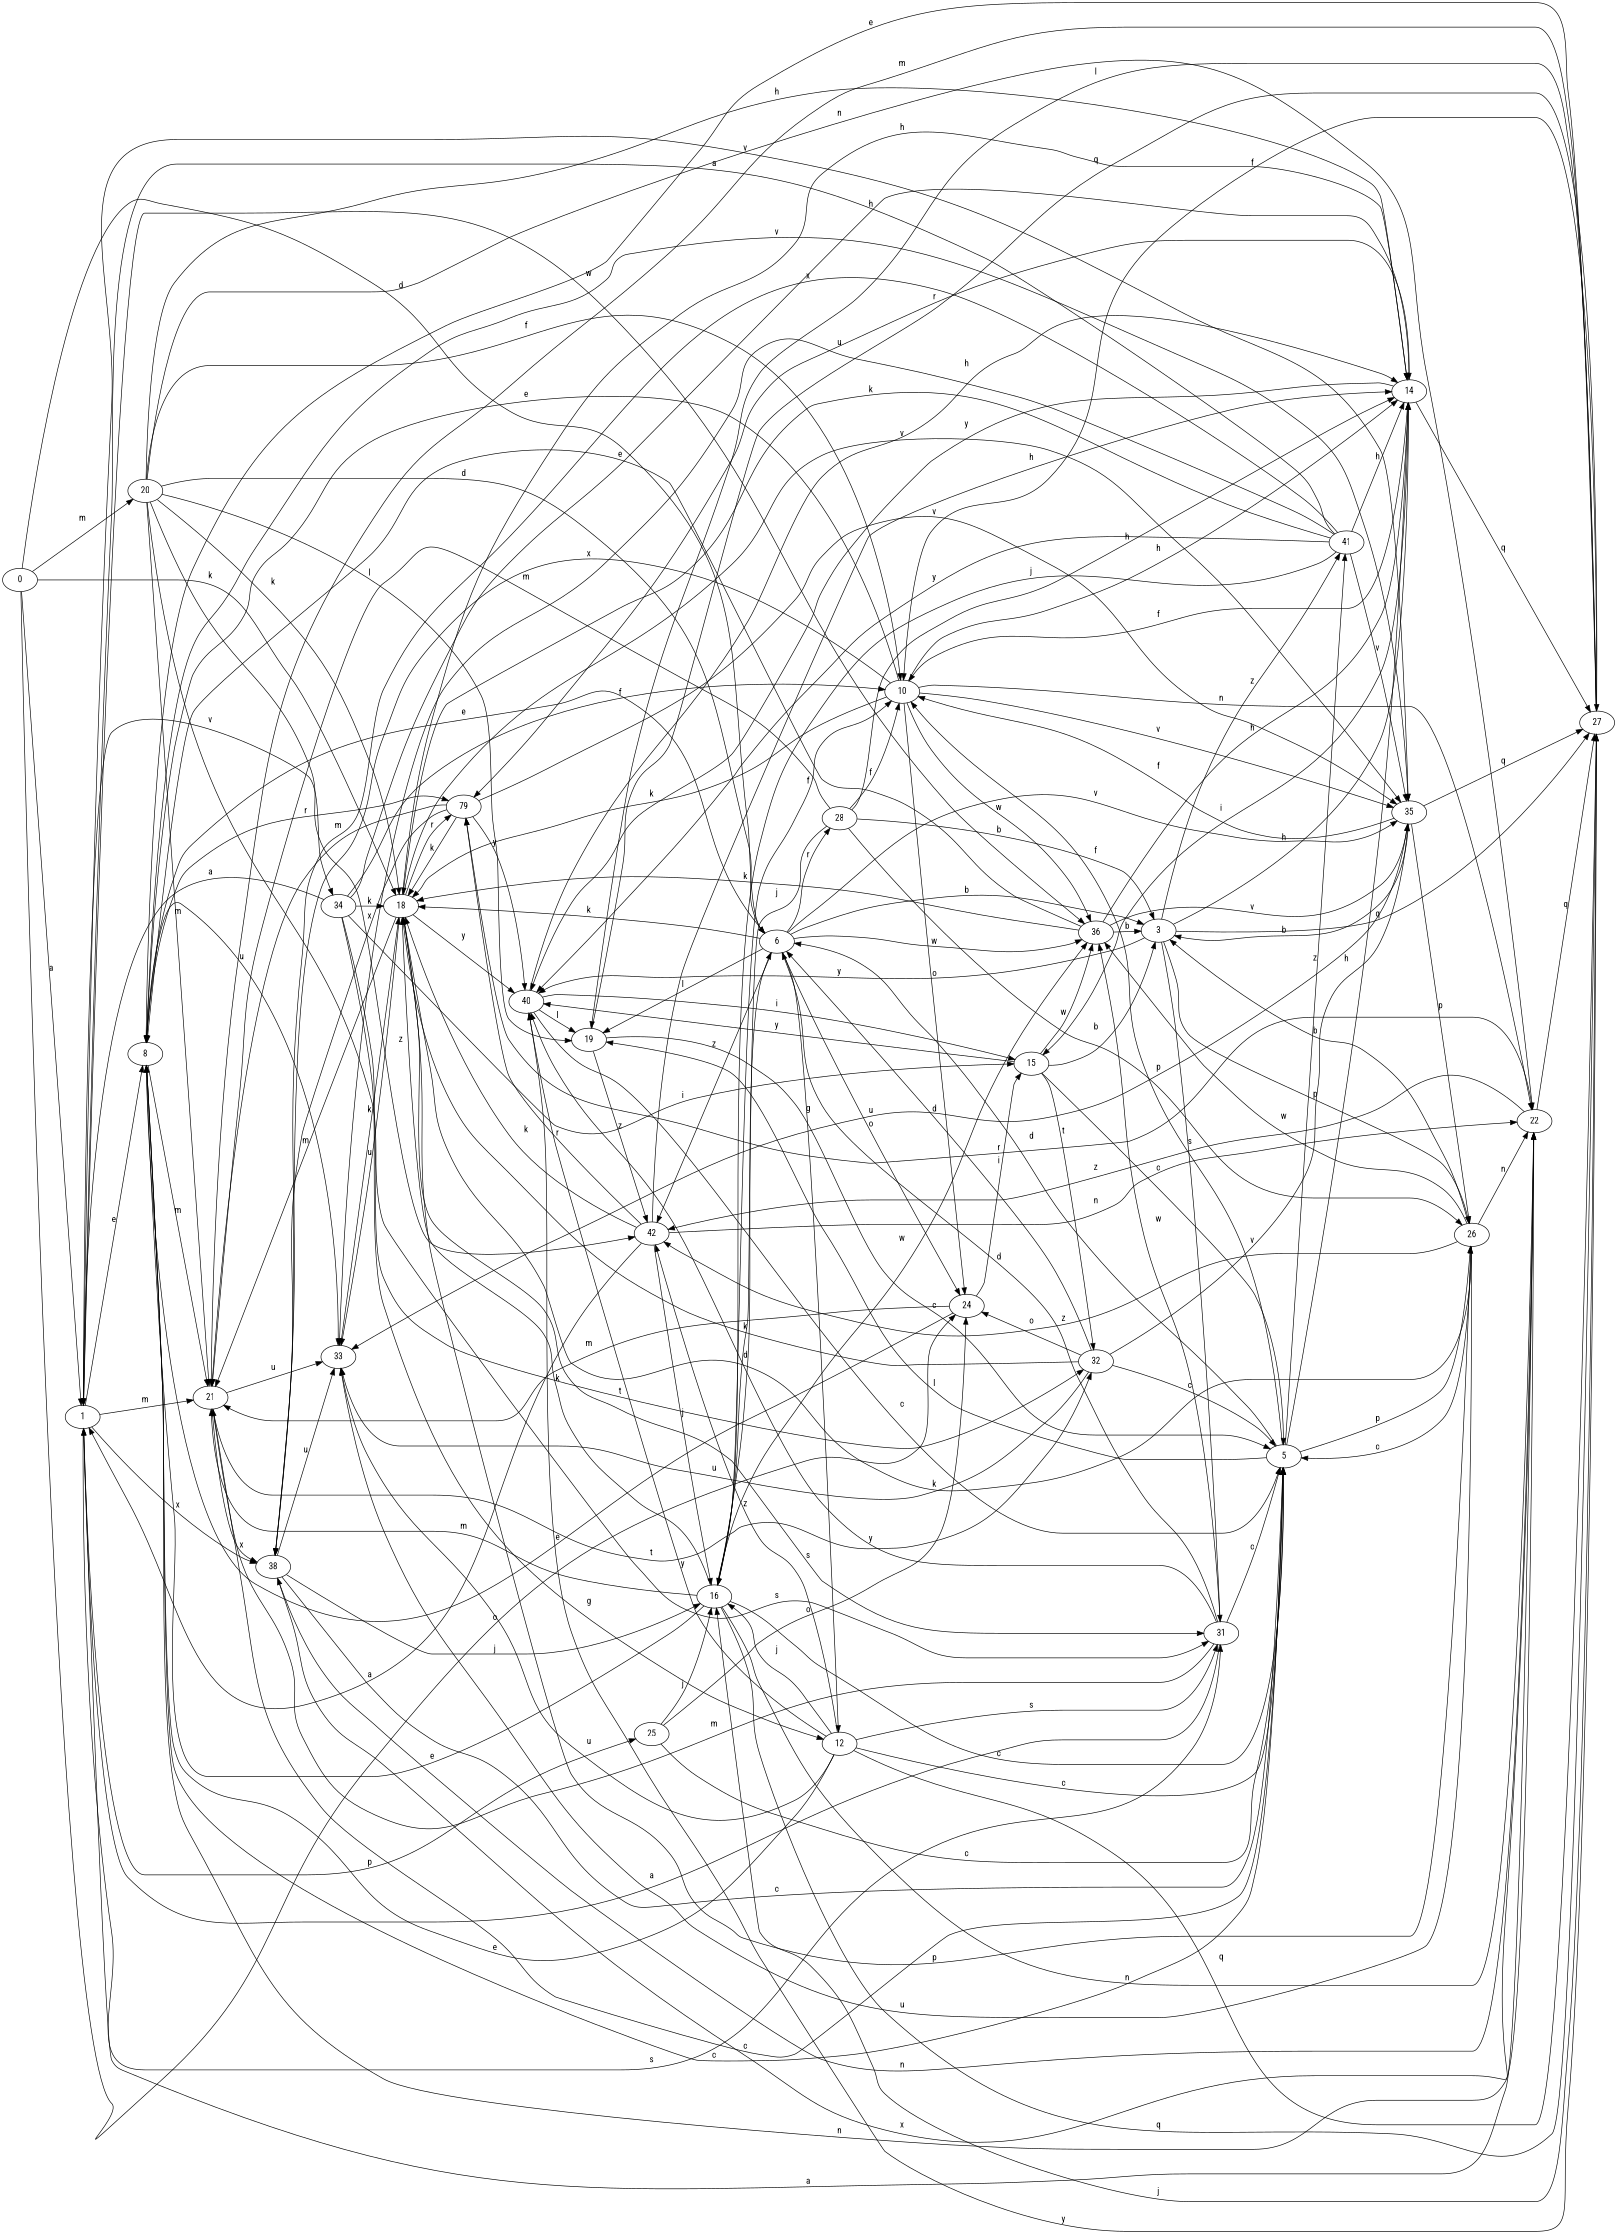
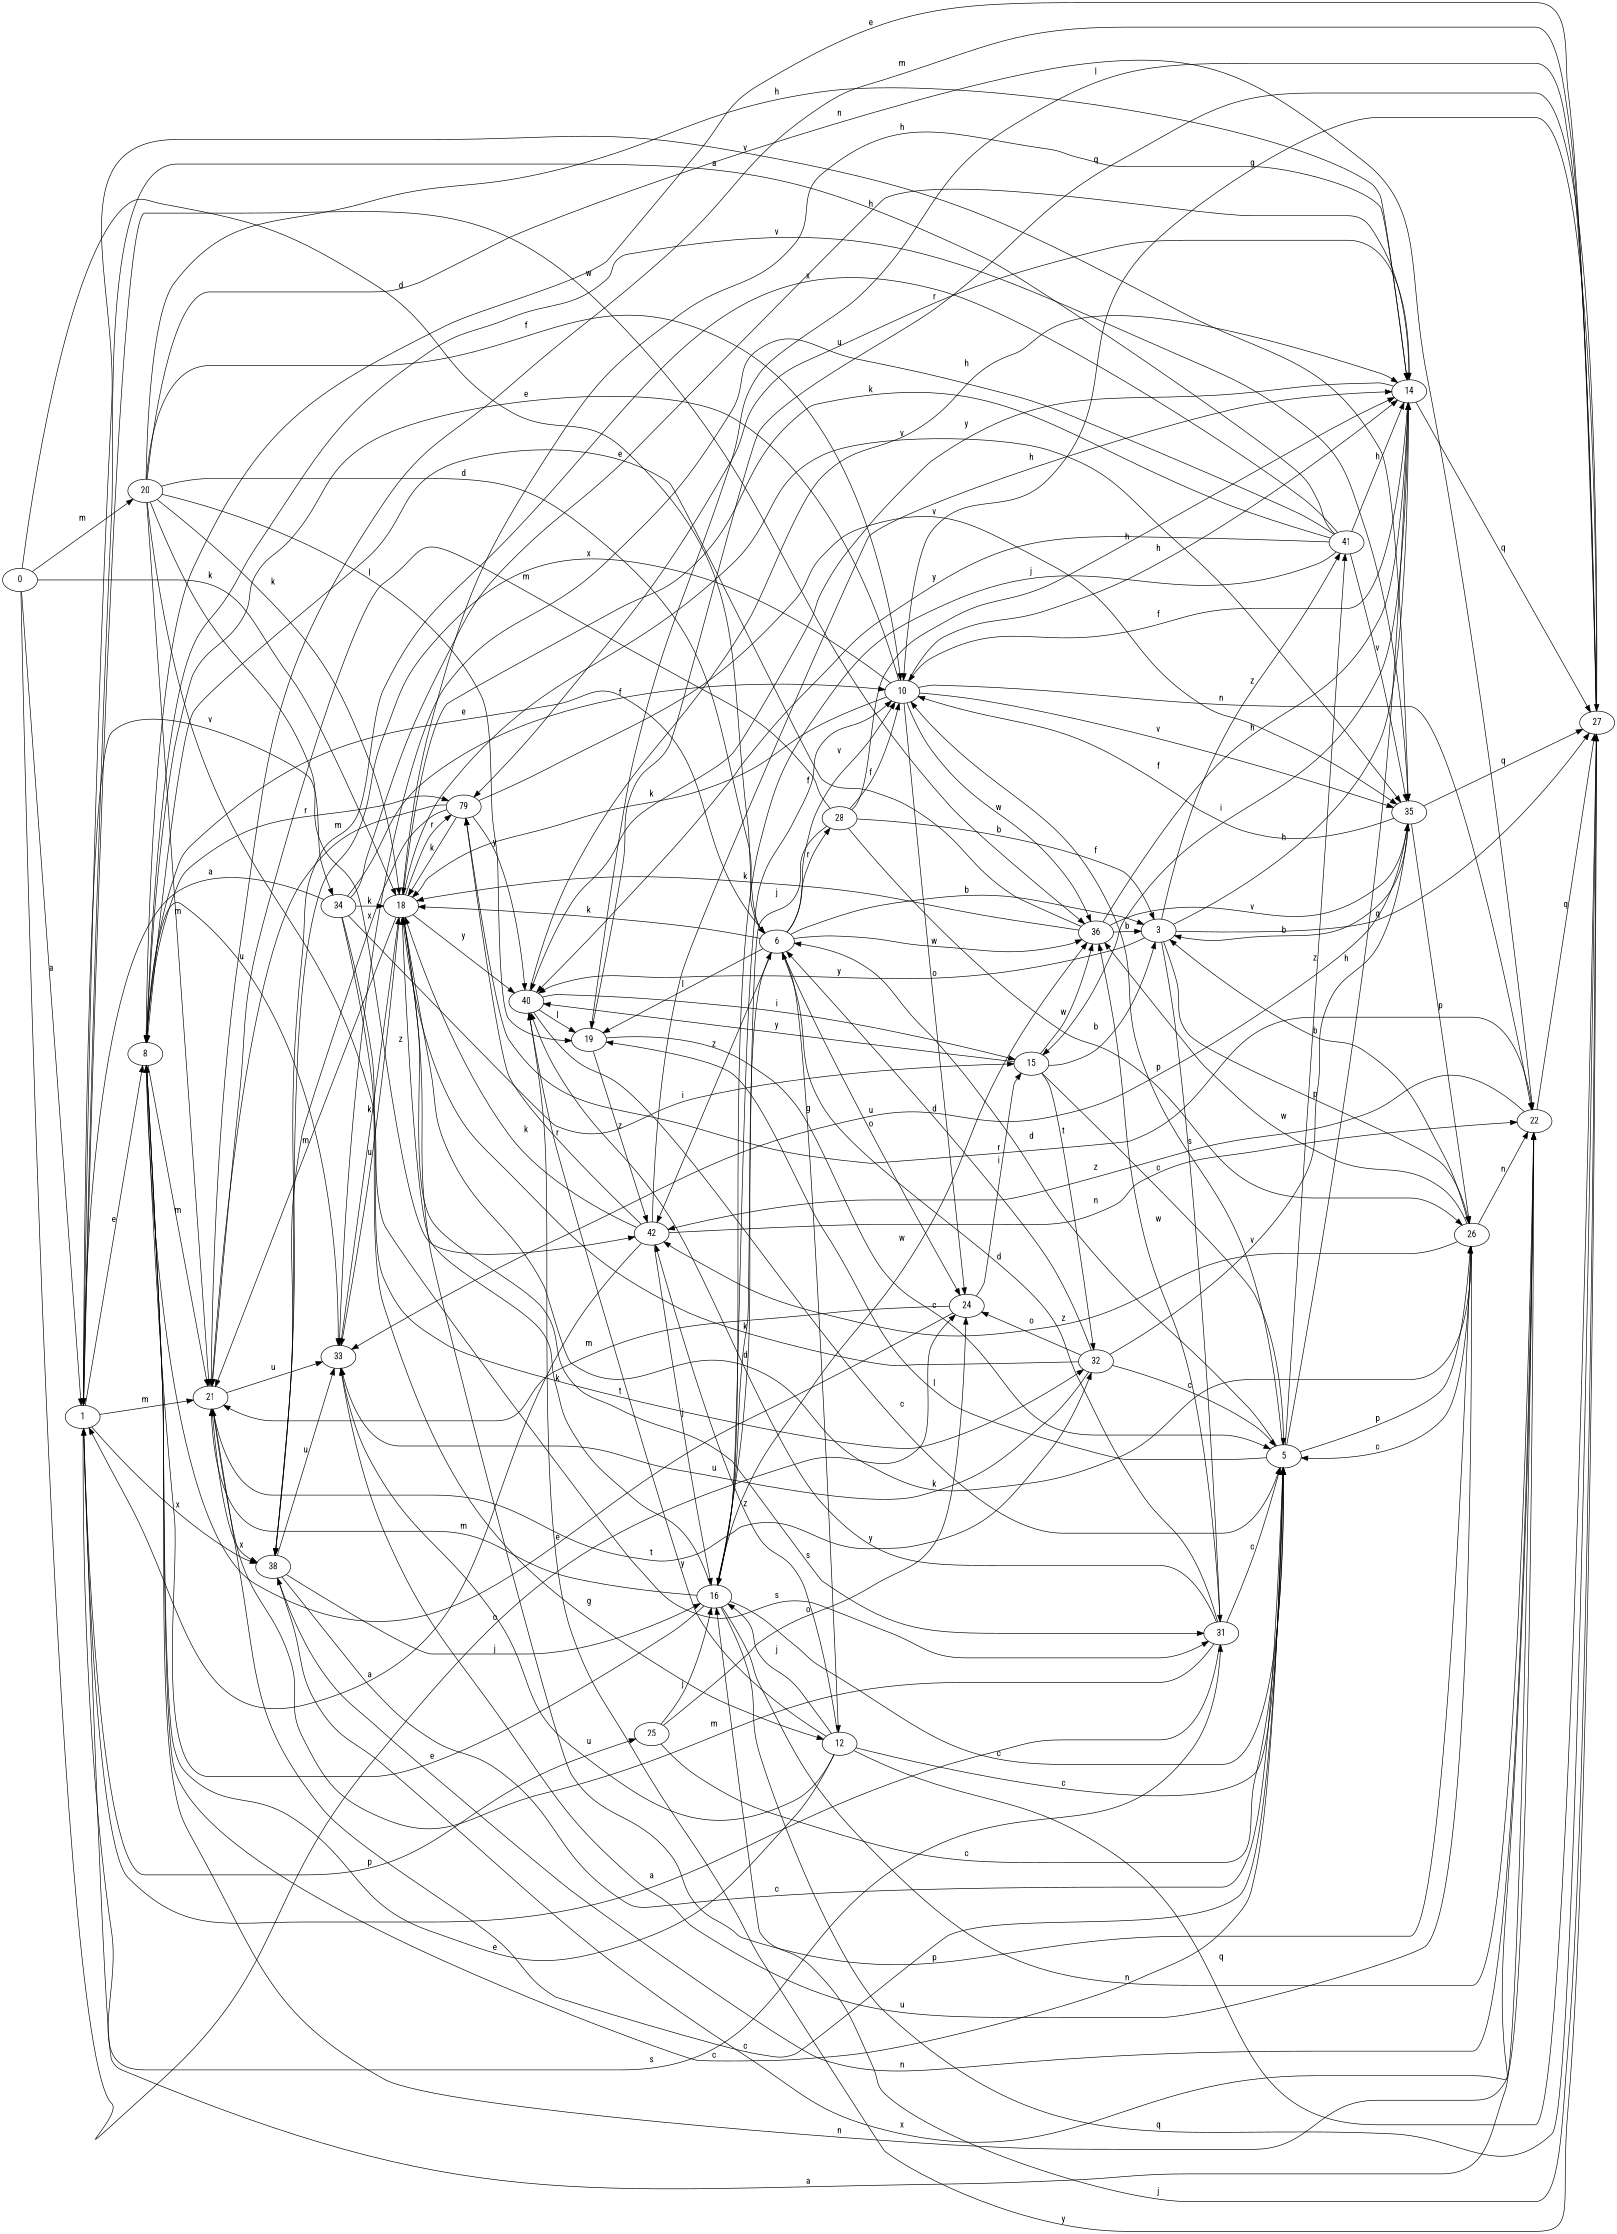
  strict digraph {
    fontname="Roboto Condensed"
    rankdir=LR
    node [fontname="Roboto Condensed"]
    edge [fontname="Roboto Condensed"]
    0
    1
    6
    18
    20
    24
    8
    21
    25
    31
    34
    35
    36
    38
    3
    19
    12
    28
    42
    14
    26
    40
    n23 [label=79]
    33
    10
    22
    32
    15
    5
    16
    27
    41
    0 -> 1 [label=a]
    0 -> 6 [label=d]
    0 -> 18 [label=k]
    0 -> 20 [label=m]
    0 -> 24 [label=o]
    1 -> 8 [label=e]
    1 -> 21 [label=m]
    1 -> 25 [label=p]
    1 -> 31 [label=s]
    1 -> 34 [label=v]
    1 -> 35 [label=v]
    1 -> 36 [label=w]
    1 -> 38 [label=x]
    6 -> 18 [label=k]
    6 -> 24 [label=o]
    6 -> 8 [label=e]
-   6 -> 35 [label=v]
+   6 -> 10 [label=v]
    6 -> 36 [label=w]
    6 -> 3 [label=b]
    6 -> 19 [label=l]
    6 -> 12 [label=g]
    6 -> 28 [label=r]
    6 -> 42 [label=z]
    18 -> 21 [label=m]
    18 -> 31 [label=s]
    18 -> 35 [label=v]
    18 -> 14 [label=h]
    18 -> 26 [label=p]
    18 -> 40 [label=y]
    18 -> n23 [label=r]
    18 -> 33 [label=u]
    20 -> 6 [label=d]
    20 -> 18 [label=k]
    20 -> 21 [label=m]
    20 -> 19 [label=l]
    20 -> 42 [label=z]
    20 -> 14 [label=h]
    20 -> 10 [label=f]
    20 -> 22 [label=n]
    20 -> 32 [label=t]
    24 -> 8 [label=e]
    24 -> 21 [label=m]
    24 -> 15 [label=i]
    8 -> 21 [label=m]
    8 -> 35 [label=v]
    8 -> n23 [label=r]
    8 -> 33 [label=u]
    8 -> 22 [label=n]
    8 -> 5 [label=c]
    21 -> 38 [label=x]
    21 -> 33 [label=u]
    21 -> 32 [label=t]
    21 -> 5 [label=c]
    25 -> 24 [label=o]
    25 -> 5 [label=c]
    25 -> 16 [label=j]
    31 -> 1 [label=a]
    31 -> 6 [label=d]
    31 -> 21 [label=m]
    31 -> 36 [label=w]
    31 -> 40 [label=y]
    31 -> 5 [label=c]
    34 -> 1 [label=a]
    34 -> 18 [label=k]
    34 -> 31 [label=s]
    34 -> 12 [label=g]
    34 -> 14 [label=h]
    34 -> 10 [label=f]
    34 -> 15 [label=i]
    35 -> 3 [label=b]
    35 -> 26 [label=p]
    35 -> 33 [label=u]
    35 -> 10 [label=f]
    35 -> 27 [label=q]
    36 -> 18 [label=k]
    36 -> 8 [label=e]
    36 -> 35 [label=v]
    36 -> 3 [label=b]
    36 -> 14 [label=h]
    38 -> 33 [label=u]
    38 -> 22 [label=n]
    38 -> 5 [label=c]
    38 -> 16 [label=j]
    3 -> 31 [label=s]
    3 -> 14 [label=h]
    3 -> 26 [label=p]
    3 -> 40 [label=y]
    3 -> 27 [label=q]
    3 -> 41 [label=z]
    19 -> 42 [label=z]
    19 -> 5 [label=c]
    19 -> 27 [label=q]
    12 -> 8 [label=e]
-   12 -> 31 [label=s]
    12 -> 42 [label=z]
    12 -> 40 [label=y]
    12 -> 33 [label=u]
    12 -> 5 [label=c]
    12 -> 16 [label=j]
    12 -> 27 [label=q]
    28 -> 21 [label=m]
    28 -> 3 [label=b]
    28 -> 14 [label=h]
    28 -> 26 [label=p]
    28 -> 10 [label=f]
    28 -> 16 [label=j]
    42 -> 1 [label=a]
    42 -> 18 [label=k]
    42 -> 14 [label=h]
    42 -> n23 [label=r]
    42 -> 22 [label=n]
    42 -> 16 [label=j]
    14 -> 40 [label=y]
    14 -> n23 [label=r]
    14 -> 10 [label=f]
    14 -> 15 [label=i]
    14 -> 27 [label=q]
    26 -> 18 [label=k]
    26 -> 36 [label=w]
    26 -> 3 [label=b]
    26 -> 42 [label=z]
    26 -> 33 [label=u]
    26 -> 22 [label=n]
    26 -> 5 [label=c]
    40 -> 19 [label=l]
    40 -> 14 [label=h]
    40 -> 15 [label=i]
    40 -> 5 [label=c]
    n23 -> 18 [label=k]
    n23 -> 21 [label=m]
    n23 -> 35 [label=v]
    n23 -> 38 [label=x]
    n23 -> 40 [label=y]
    33 -> 18 [label=k]
    10 -> 18 [label=k]
    10 -> 24 [label=o]
    10 -> 8 [label=e]
    10 -> 35 [label=v]
    10 -> 36 [label=w]
    10 -> 38 [label=x]
    10 -> 14 [label=h]
    10 -> 22 [label=n]
    22 -> 1 [label=a]
    22 -> 38 [label=x]
    22 -> 42 [label=z]
    22 -> n23 [label=r]
    22 -> 27 [label=q]
    32 -> 6 [label=d]
    32 -> 18 [label=k]
    32 -> 24 [label=o]
    32 -> 35 [label=v]
    32 -> 33 [label=u]
    32 -> 5 [label=c]
    15 -> 36 [label=w]
    15 -> 3 [label=b]
    15 -> 40 [label=y]
    15 -> 32 [label=t]
    15 -> 5 [label=c]
    5 -> 6 [label=d]
    5 -> 19 [label=l]
    5 -> 14 [label=h]
    5 -> 26 [label=p]
    5 -> 10 [label=f]
    5 -> 41 [label=z]
    16 -> 6 [label=d]
    16 -> 18 [label=k]
    16 -> 8 [label=e]
    16 -> 21 [label=m]
    16 -> 36 [label=w]
    16 -> 10 [label=f]
    16 -> 22 [label=n]
    16 -> 5 [label=c]
    16 -> 27 [label=q]
    27 -> 8 [label=e]
    27 -> 21 [label=m]
    27 -> 19 [label=l]
    27 -> 40 [label=y]
-   27 -> 10 [label=f]
+   27 -> 10 [label=g]
    27 -> 16 [label=j]
    41 -> 1 [label=a]
    41 -> 18 [label=k]
    41 -> 35 [label=v]
    41 -> 38 [label=x]
    41 -> 14 [label=h]
    41 -> 40 [label=y]
    41 -> 33 [label=u]
    41 -> 16 [label=j]
  }
